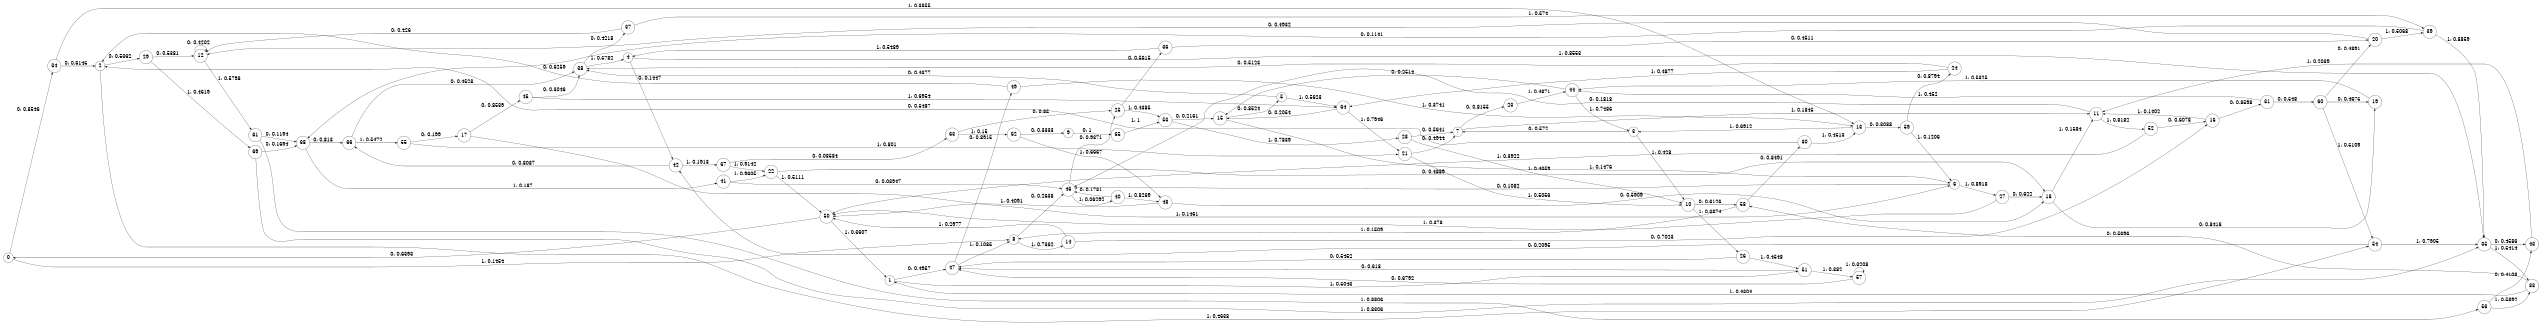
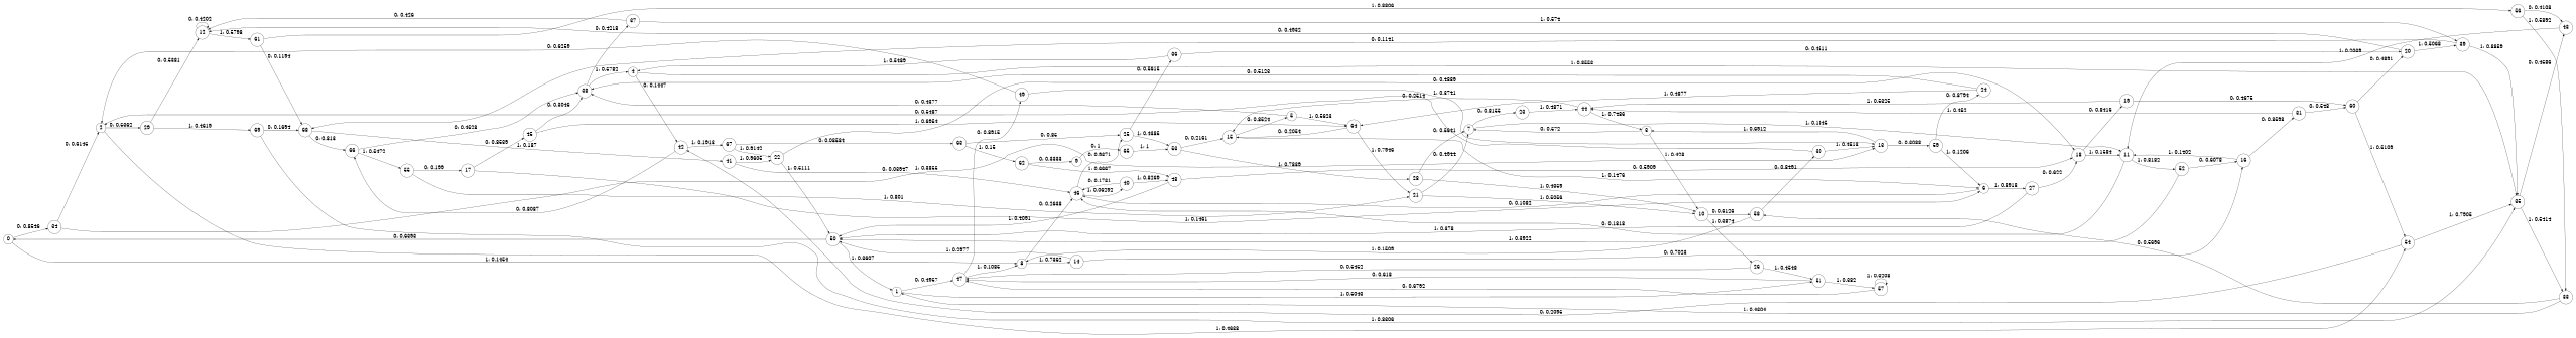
  digraph {
    rankdir=LR
    node [fontsize=24 shape=circle]
    edge [fontsize=24]
    0
    34
    8
    2
    13
    46
    14
    29
    54
    3
    59
    25
    40
    50
    16
    1
    47
    51
    49
    57
    12
    69
    42
    35
    61
    68
    66
    67
    33
    43
    7
    10
    23
    11
    58
    26
    44
    52
    30
    4
    38
    55
    22
    63
    5
    64
    37
    15
    21
    39
    6
    27
    18
    53
    36
    48
    19
    31
    9
    65
    28
    56
    41
    24
    60
    20
    17
    45
    62
    0 -> 34 [label="0: 0.8546   "]
    0 -> 8 [label="1: 0.1454   "]
    34 -> 2 [label="0: 0.6145   "]
    34 -> 13 [label="1: 0.3855   "]
    8 -> 46 [label="0: 0.2638   "]
    8 -> 14 [label="1: 0.7362   "]
    2 -> 29 [label="0: 0.5362   "]
    2 -> 54 [label="1: 0.4638   "]
    13 -> 3 [label="1: 0.6912   "]
    13 -> 59 [label="0: 0.3088   "]
    46 -> 25 [label="0: 0.9371   "]
    46 -> 40 [label="1: 0.06292  "]
    14 -> 50 [label="1: 0.2977   "]
    14 -> 16 [label="0: 0.7023   "]
    29 -> 12 [label="0: 0.5381   "]
    29 -> 69 [label="1: 0.4619   "]
    54 -> 42 [label="0: 0.2095   "]
    54 -> 35 [label="1: 0.7905   "]
    3 -> 7 [label="0: 0.572    "]
    3 -> 10 [label="1: 0.428    "]
    59 -> 6 [label="1: 0.1206   "]
    59 -> 24 [label="0: 0.8794   "]
    25 -> 53 [label="1: 0.4385   "]
    25 -> 36 [label="0: 0.5615   "]
    40 -> 46 [label="0: 0.1731   "]
    40 -> 48 [label="1: 0.8269   "]
    50 -> 0 [label="0: 0.6393   "]
    50 -> 1 [label="1: 0.3607   "]
    16 -> 11 [label="1: 0.1402   "]
    16 -> 31 [label="0: 0.8598   "]
    1 -> 47 [label="0: 0.4957   "]
    1 -> 51 [label="1: 0.5043   "]
    47 -> 8 [label="1: 0.1085   "]
    47 -> 49 [label="0: 0.8915   "]
    51 -> 47 [label="0: 0.618    "]
    51 -> 57 [label="1: 0.382    "]
    49 -> 2 [label="0: 0.6259   "]
    49 -> 13 [label="1: 0.3741   "]
    57 -> 47 [label="0: 0.6792   "]
    57 -> 57 [label="1: 0.3208   "]
    12 -> 12 [label="0: 0.4202   "]
    12 -> 61 [label="1: 0.5798   "]
    69 -> 35 [label="1: 0.8306   "]
    69 -> 68 [label="0: 0.1694   "]
    42 -> 66 [label="0: 0.8087   "]
    42 -> 67 [label="1: 0.1913   "]
    35 -> 33 [label="1: 0.5414   "]
    35 -> 43 [label="0: 0.4586   "]
    61 -> 68 [label="0: 0.1194   "]
    61 -> 56 [label="1: 0.8806   "]
    68 -> 66 [label="0: 0.813    "]
    68 -> 41 [label="1: 0.187    "]
    66 -> 38 [label="0: 0.4528   "]
    66 -> 55 [label="1: 0.5472   "]
    67 -> 22 [label="1: 0.9142   "]
    67 -> 63 [label="0: 0.08584  "]
    33 -> 1 [label="1: 0.4304   "]
    33 -> 58 [label="0: 0.5696   "]
    43 -> 11 [label="1: 0.2039   "]
    7 -> 23 [label="0: 0.8155   "]
    7 -> 11 [label="1: 0.1845   "]
    10 -> 58 [label="0: 0.6126   "]
    10 -> 26 [label="1: 0.3874   "]
    23 -> 44 [label="1: 0.4871   "]
    11 -> 46 [label="0: 0.1818   "]
    11 -> 52 [label="1: 0.8182   "]
    58 -> 8 [label="1: 0.1509   "]
    58 -> 30 [label="0: 0.8491   "]
    26 -> 47 [label="0: 0.5452   "]
    26 -> 51 [label="1: 0.4548   "]
    44 -> 3 [label="1: 0.7486   "]
    44 -> 15 [label="0: 0.2514   "]
    52 -> 50 [label="1: 0.3922   "]
    52 -> 16 [label="0: 0.6078   "]
    30 -> 2 [label="0: 0.5487   "]
    30 -> 13 [label="1: 0.4513   "]
    4 -> 42 [label="0: 0.1447   "]
    4 -> 35 [label="1: 0.8553   "]
    38 -> 4 [label="1: 0.5782   "]
    38 -> 37 [label="0: 0.4218   "]
    55 -> 21 [label="1: 0.801    "]
    55 -> 17 [label="0: 0.199    "]
    22 -> 50 [label="1: 0.5111   "]
    22 -> 18 [label="0: 0.4889   "]
    63 -> 25 [label="0: 0.85     "]
    63 -> 62 [label="1: 0.15     "]
    5 -> 38 [label="0: 0.4377   "]
    5 -> 64 [label="1: 0.5623   "]
    64 -> 15 [label="0: 0.2054   "]
    64 -> 21 [label="1: 0.7946   "]
    37 -> 12 [label="0: 0.426    "]
    37 -> 39 [label="1: 0.574    "]
    15 -> 5 [label="0: 0.8524   "]
    15 -> 6 [label="1: 0.1476   "]
    21 -> 7 [label="0: 0.4944   "]
    21 -> 10 [label="1: 0.5056   "]
    39 -> 35 [label="1: 0.8859   "]
    39 -> 68 [label="0: 0.1141   "]
    6 -> 46 [label="0: 0.1082   "]
    6 -> 27 [label="1: 0.8918   "]
    27 -> 50 [label="1: 0.378    "]
    27 -> 18 [label="0: 0.622    "]
    18 -> 11 [label="1: 0.1584   "]
    18 -> 19 [label="0: 0.8416   "]
    53 -> 15 [label="0: 0.2161   "]
    53 -> 28 [label="1: 0.7839   "]
    36 -> 4 [label="1: 0.5489   "]
    36 -> 20 [label="0: 0.4511   "]
    48 -> 50 [label="1: 0.4091   "]
    48 -> 18 [label="0: 0.5909   "]
    19 -> 44 [label="1: 0.5325   "]
-   60 -> 19 [label="0: 0.4675   "]
+   19 -> 60 [label="0: 0.4675   "]
    31 -> 44 [label="1: 0.452    "]
    31 -> 60 [label="0: 0.548    "]
    9 -> 65 [label="0: 1        "]
    65 -> 53 [label="1: 1        "]
    28 -> 7 [label="0: 0.5641   "]
    28 -> 10 [label="1: 0.4359   "]
    56 -> 33 [label="1: 0.5892   "]
    56 -> 43 [label="0: 0.4108   "]
    41 -> 46 [label="0: 0.03947  "]
    41 -> 22 [label="1: 0.9605   "]
    24 -> 38 [label="0: 0.5123   "]
    24 -> 64 [label="1: 0.4877   "]
    60 -> 54 [label="1: 0.5109   "]
    60 -> 20 [label="0: 0.4891   "]
    20 -> 12 [label="0: 0.4932   "]
    20 -> 39 [label="1: 0.5068   "]
    17 -> 6 [label="1: 0.1461   "]
    17 -> 45 [label="0: 0.8539   "]
    45 -> 38 [label="0: 0.3046   "]
    45 -> 64 [label="1: 0.6954   "]
    62 -> 48 [label="1: 0.6667   "]
    62 -> 9 [label="0: 0.3333   "]
  }
